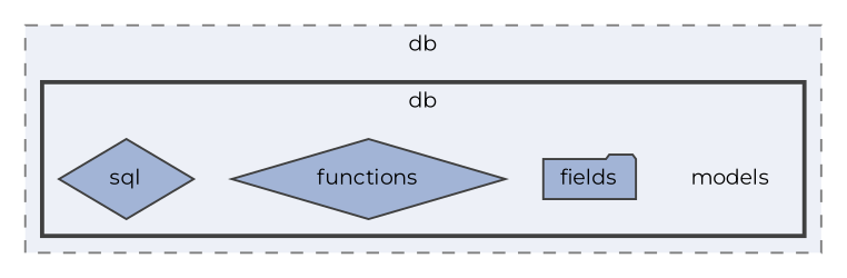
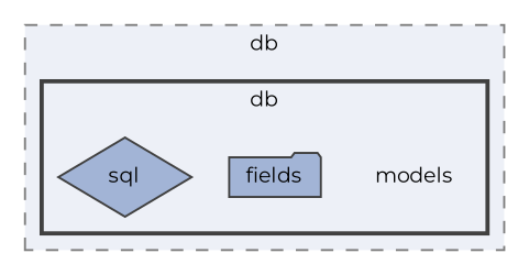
  digraph {
    compound=true
    fontname=Montserrat
    node [fontname=Montserrat fontsize=10 shape=diamond color=grey25 fillcolor="#a2b4d6" style=filled]
    n1 [height=0.2 label=models shape=plaintext width=0.4 color="" fillcolor="" style=""]
    n2 [height=0.2 label=fields shape=folder width=0.4]
-   n3 [height=0.2 label=functions width=0.4]
    n4 [height=0.2 label=sql width=0.4]
    subgraph cluster_1 {
      bgcolor="#edf0f7"
      fontsize=10
      label=db
      pencolor=grey50
      style="filled,dashed"
      subgraph cluster_2 {
        bgcolor="#edf0f7"
        fontsize=10
        pencolor=grey25
        style="filled,bold"
        n1
        n2
-       n3
        n4
      }
    }
  }
